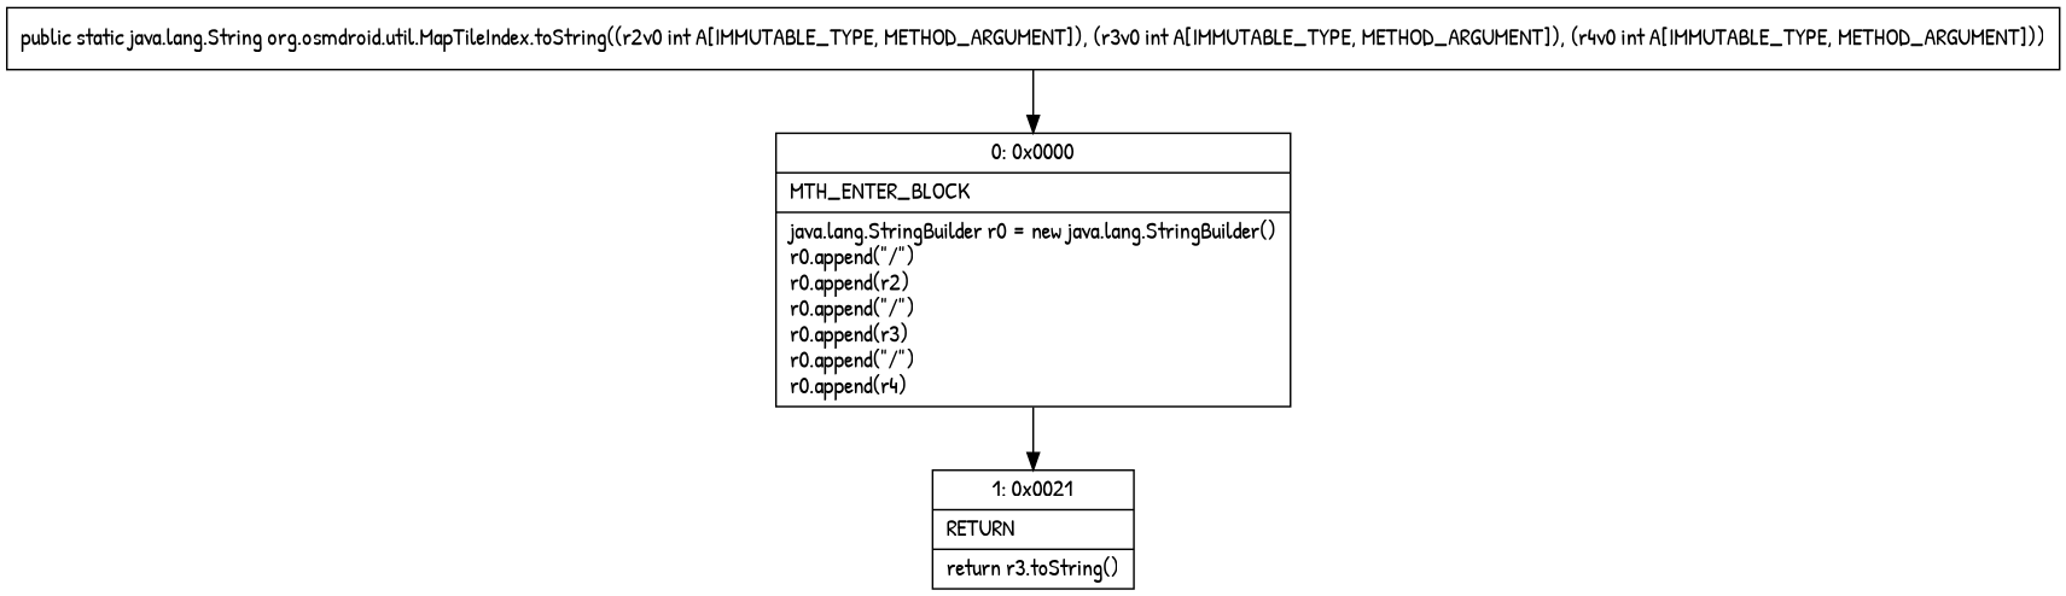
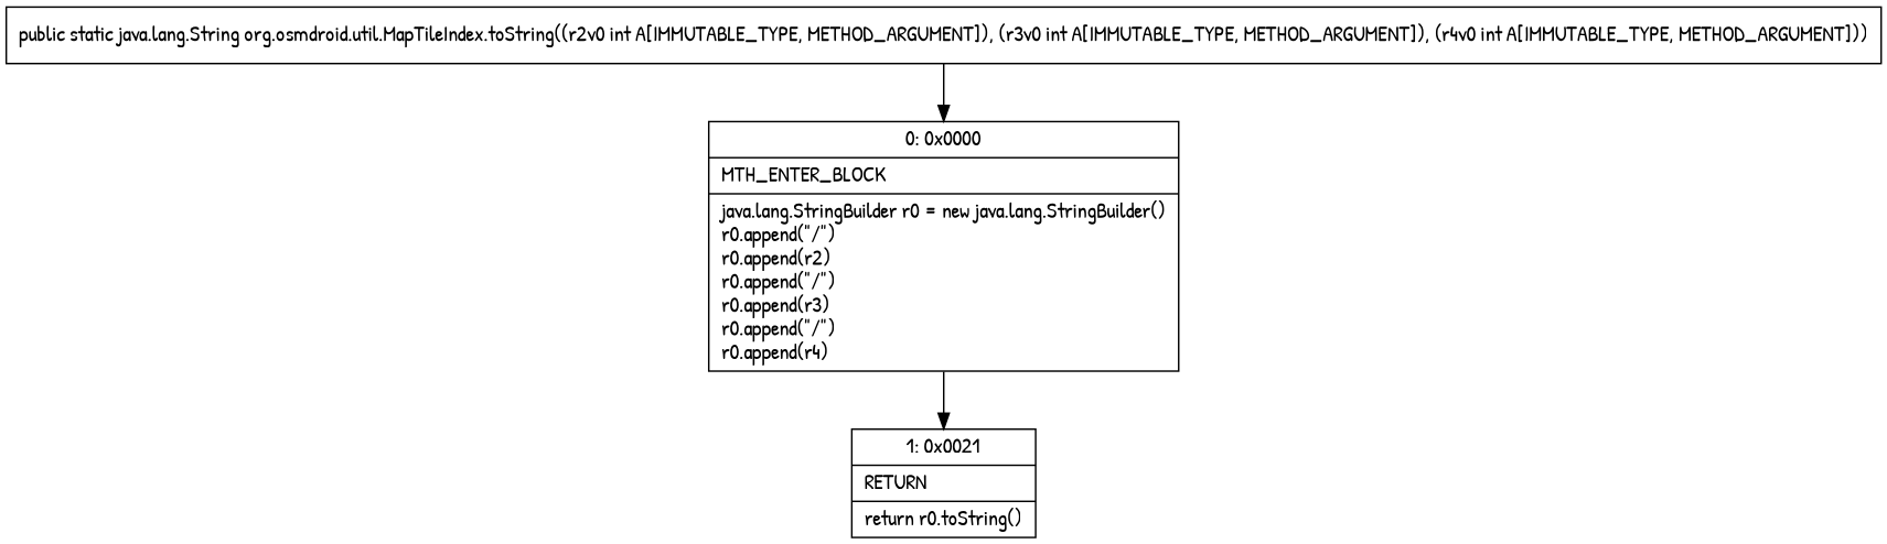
  digraph {
    fontname="Patrick Hand"
    node [shape=record fontname="Patrick Hand"]
    edge [fontname="Patrick Hand"]
    n1 [label="{0\:\ 0x0000|MTH_ENTER_BLOCK\l|java.lang.StringBuilder r0 = new java.lang.StringBuilder()\lr0.append(\"\/\")\lr0.append(r2)\lr0.append(\"\/\")\lr0.append(r3)\lr0.append(\"\/\")\lr0.append(r4)\l}"]
-   n2 [label="{1\:\ 0x0021|RETURN\l|return r3.toString()\l}"]
+   n2 [label="{1\:\ 0x0021|RETURN\l|return r0.toString()\l}"]
    n3 [label="{public static java.lang.String org.osmdroid.util.MapTileIndex.toString((r2v0 int A[IMMUTABLE_TYPE, METHOD_ARGUMENT]), (r3v0 int A[IMMUTABLE_TYPE, METHOD_ARGUMENT]), (r4v0 int A[IMMUTABLE_TYPE, METHOD_ARGUMENT])) }"]
    n1 -> n2
    n3 -> n1
  }
